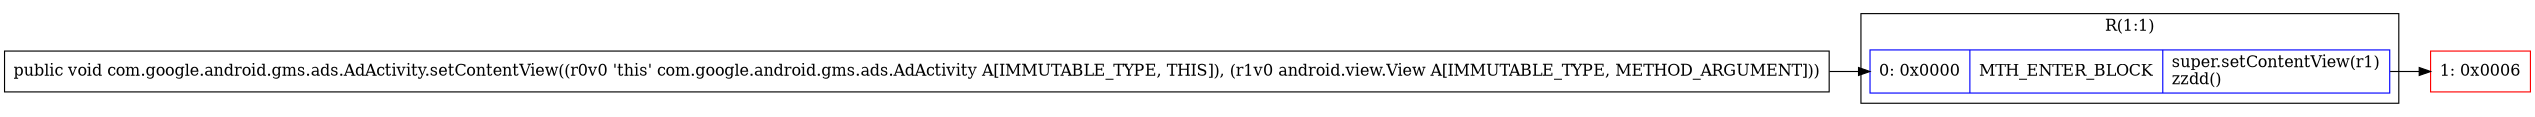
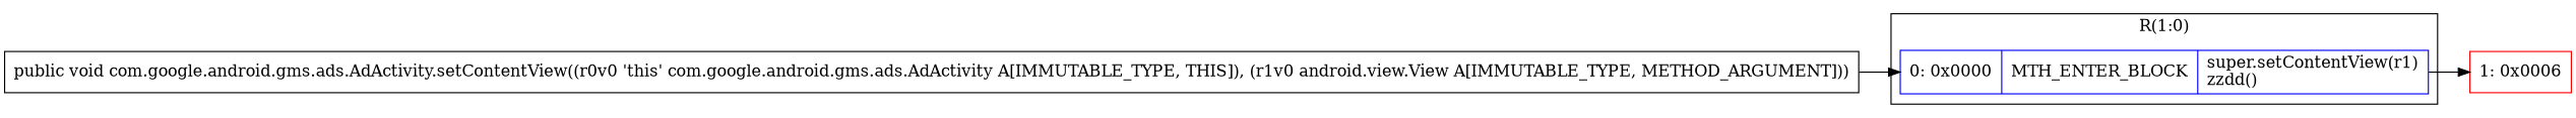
  digraph {
    rankdir=LR
    node [shape=record]
    n1 [color=blue label="{0\:\ 0x0000|MTH_ENTER_BLOCK\l|super.setContentView(r1)\lzzdd()\l}"]
    n2 [color=red label="{1\:\ 0x0006}"]
    n3 [label="{public void com.google.android.gms.ads.AdActivity.setContentView((r0v0 'this' com.google.android.gms.ads.AdActivity A[IMMUTABLE_TYPE, THIS]), (r1v0 android.view.View A[IMMUTABLE_TYPE, METHOD_ARGUMENT])) }"]
    subgraph cluster_1 {
-     label="R(1:1)"
+     label="R(1:0)"
      n1
    }
    n1 -> n2
    n3 -> n1
  }
